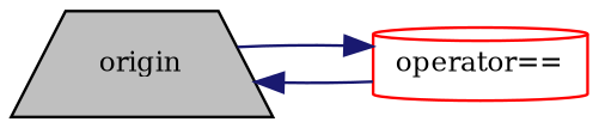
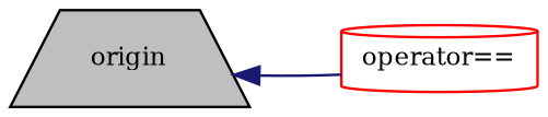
  digraph {
    rankdir=LR
    fontname="DejaVu Serif"
    node [fontname="DejaVu Serif" fontsize=10]
    edge [color=midnightblue dir=back fontname="DejaVu Serif" fontsize=10 labelfontname=FreeSans labelfontsize=10 style=solid]
    n1 [color=black fillcolor=grey75 fontcolor=black height=0.2 label=origin shape=trapezium style=filled width=0.4]
    n2 [color=red height=0.2 label="operator==" shape=cylinder width=0.4]
    n1 -> n2
-   n2 -> n1
  }
